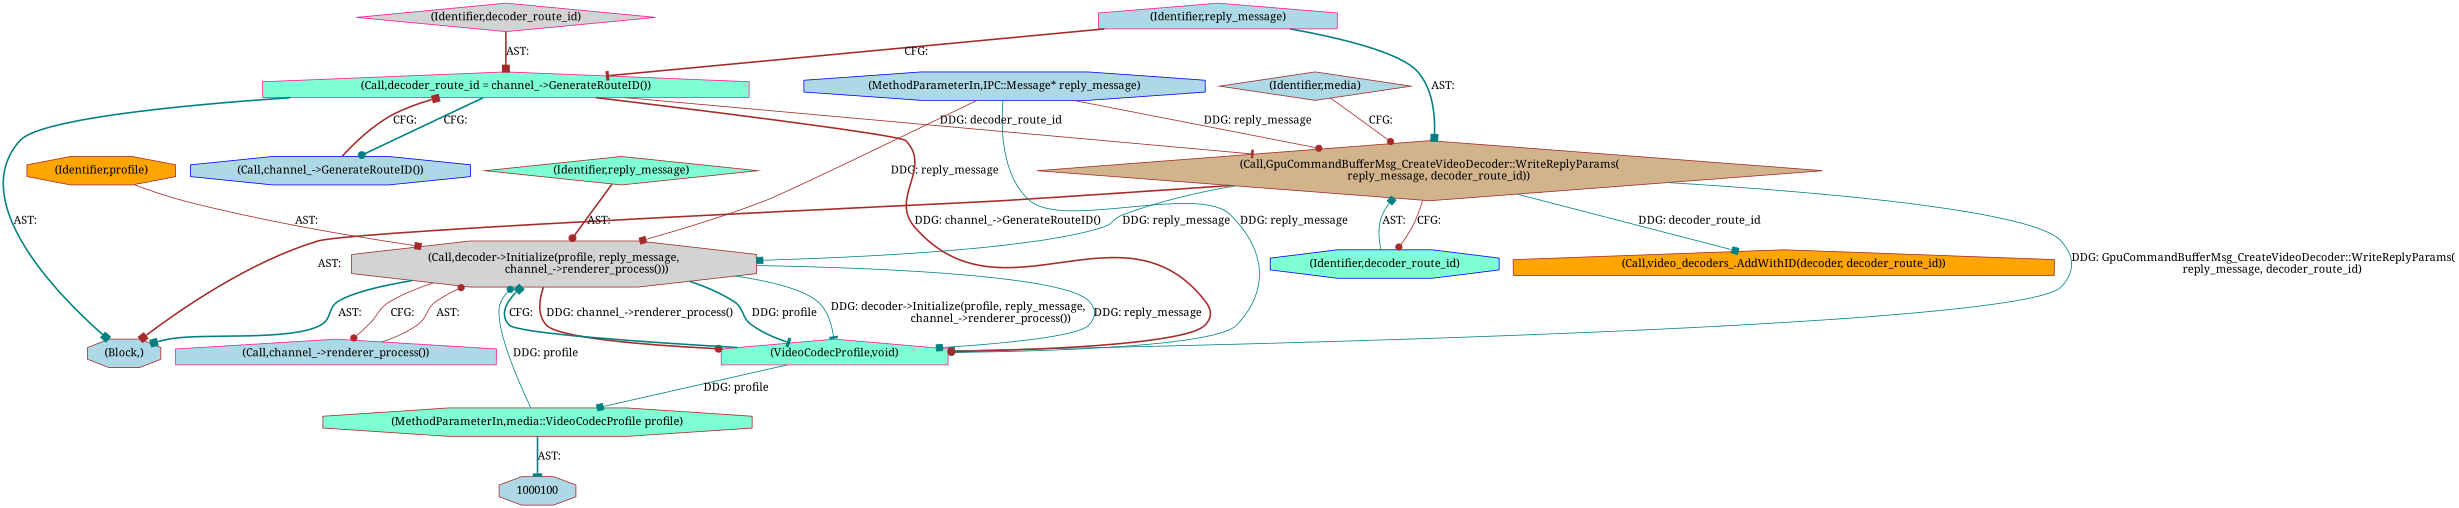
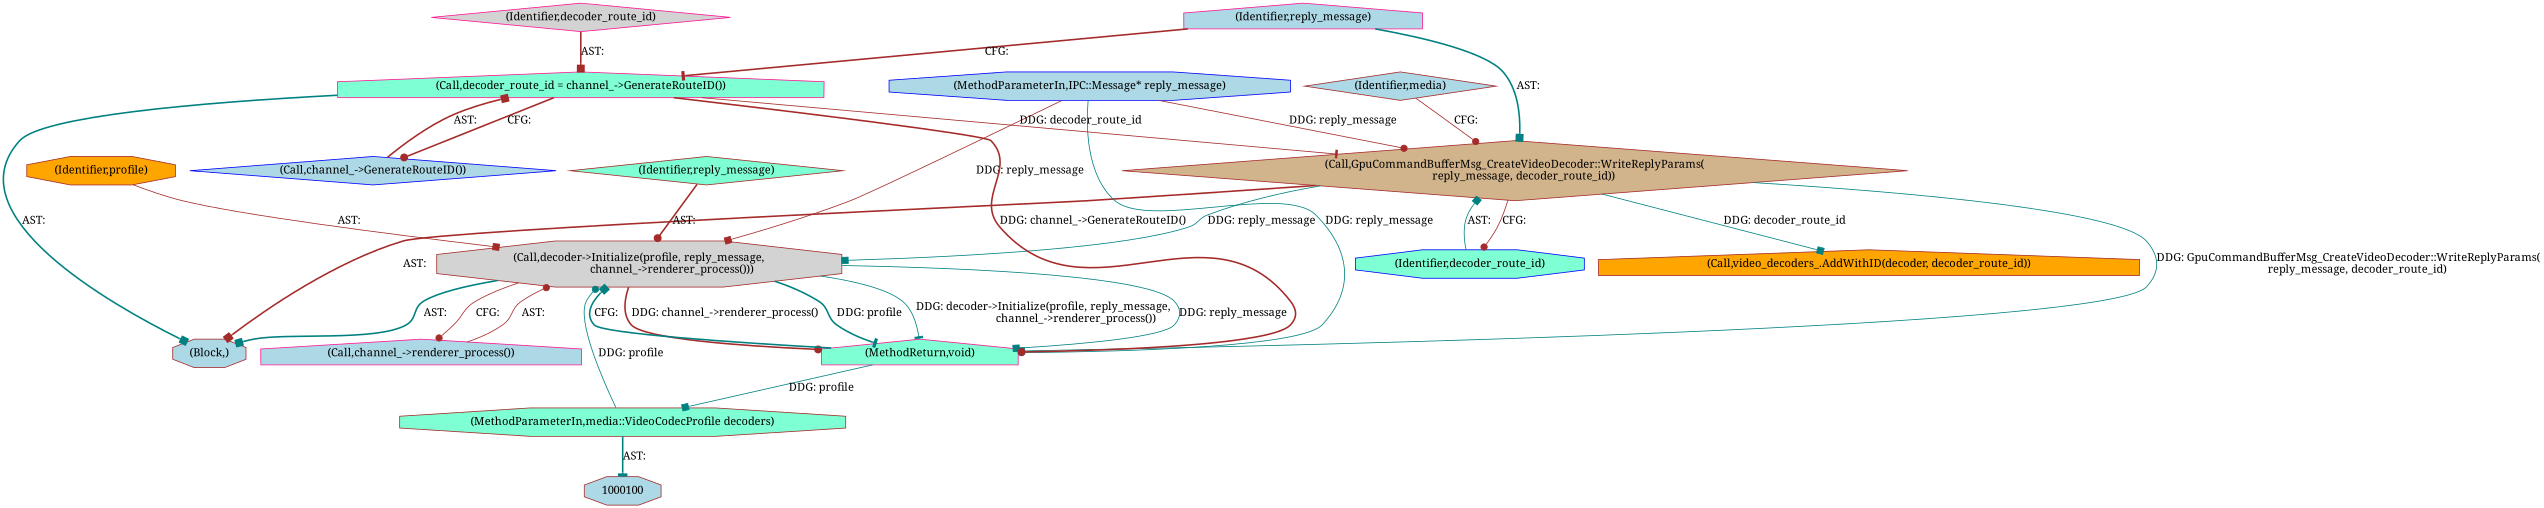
  digraph {
    fontname="Noto Serif"
    node [color=brown fillcolor=lightblue fontname="Noto Serif" shape=octagon style=filled]
    edge [arrowhead=box color=teal fontname="Noto Serif" style=solid]
    n1 [fillcolor=lightgrey label="(Call,decoder->Initialize(profile, reply_message,\n                      channel_->renderer_process()))"]
-   n2 [color=deeppink fillcolor=aquamarine label="(VideoCodecProfile,void)" shape=house]
+   n2 [color=deeppink fillcolor=aquamarine label="(MethodReturn,void)" shape=house]
    n3 [label="(Block,)"]
    n4 [color=deeppink label="(Call,channel_->renderer_process())" shape=house]
-   n5 [fillcolor=aquamarine label="(MethodParameterIn,media::VideoCodecProfile profile)"]
+   n5 [fillcolor=aquamarine label="(MethodParameterIn,media::VideoCodecProfile decoders)"]
    1000100
    n7 [fillcolor=tan label="(Call,GpuCommandBufferMsg_CreateVideoDecoder::WriteReplyParams(\n      reply_message, decoder_route_id))" shape=diamond]
    n8 [color=blue fillcolor=aquamarine label="(Identifier,decoder_route_id)"]
    n9 [fillcolor=orange label="(Call,video_decoders_.AddWithID(decoder, decoder_route_id))" shape=house]
    n10 [color=blue label="(MethodParameterIn,IPC::Message* reply_message)"]
    n11 [color=deeppink fillcolor=aquamarine label="(Call,decoder_route_id = channel_->GenerateRouteID())" shape=house]
-   n12 [color=blue label="(Call,channel_->GenerateRouteID())"]
+   n12 [color=blue label="(Call,channel_->GenerateRouteID())" shape=diamond]
    n13 [color=deeppink fillcolor=lightgrey label="(Identifier,decoder_route_id)" shape=diamond]
    n14 [fillcolor=orange label="(Identifier,profile)"]
    n15 [color=deeppink label="(Identifier,reply_message)" shape=house]
    n16 [label="(Identifier,media)" shape=diamond]
    n17 [fillcolor=aquamarine label="(Identifier,reply_message)" shape=diamond]
    n1 -> n2 [arrowhead=dot color=brown label="DDG: channel_->renderer_process()" style=bold]
    n1 -> n2 [arrowhead=tee label="DDG: profile" style=bold]
    n1 -> n2 [arrowhead=tee label="DDG: decoder->Initialize(profile, reply_message,\n                      channel_->renderer_process())"]
    n1 -> n2 [label="DDG: reply_message"]
    n1 -> n3 [label="AST: " style=bold]
    n1 -> n4 [arrowhead=dot color=brown label="CFG: "]
    n2 -> n1 [label="CFG: " style=bold]
    n2 -> n5 [label="DDG: profile"]
    n4 -> n1 [arrowhead=dot color=brown label="AST: "]
    n5 -> n1 [arrowhead=dot label="DDG: profile"]
    n5 -> 1000100 [arrowhead=tee label="AST: " style=bold]
    n7 -> n1 [label="DDG: reply_message"]
    n7 -> n2 [label="DDG: GpuCommandBufferMsg_CreateVideoDecoder::WriteReplyParams(\n      reply_message, decoder_route_id)"]
    n7 -> n3 [color=brown label="AST: " style=bold]
    n7 -> n8 [arrowhead=dot color=brown label="CFG: "]
    n7 -> n9 [label="DDG: decoder_route_id"]
    n8 -> n7 [label="AST: "]
    n10 -> n1 [color=brown label="DDG: reply_message"]
    n10 -> n2 [arrowhead=dot label="DDG: reply_message"]
    n10 -> n7 [arrowhead=dot color=brown label="DDG: reply_message"]
    n11 -> n2 [arrowhead=dot color=brown label="DDG: channel_->GenerateRouteID()" style=bold]
    n11 -> n3 [label="AST: " style=bold]
    n11 -> n7 [arrowhead=tee color=brown label="DDG: decoder_route_id"]
-   n11 -> n12 [arrowhead=dot label="CFG: " style=bold]
-   n12 -> n11 [color=brown label="CFG: " style=bold]
+   n11 -> n12 [arrowhead=dot color=brown label="CFG: " style=bold]
+   n12 -> n11 [color=brown label="AST: " style=bold]
    n13 -> n11 [color=brown label="AST: " style=bold]
    n14 -> n1 [color=brown label="AST: "]
    n15 -> n7 [label="AST: " style=bold]
    n15 -> n11 [arrowhead=tee color=brown label="CFG: " style=bold]
    n16 -> n7 [arrowhead=dot color=brown label="CFG: "]
    n17 -> n1 [arrowhead=dot color=brown label="AST: " style=bold]
  }
